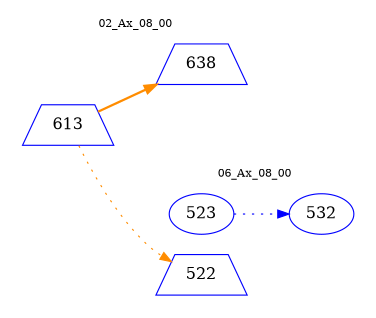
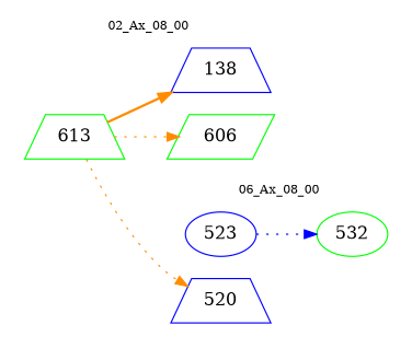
  digraph {
    rankdir=LR
    node [color=blue shape=trapezium]
    edge [color=darkorange style=dotted]
    n1 [label=523 shape=ellipse]
-   n2 [label=522]
-   n3 [label=532 shape=ellipse]
-   n4 [label=613]
-   n6 [label=638]
+   n2 [label=520]
+   n3 [color=green label=532 shape=ellipse]
+   n4 [color=green label=613]
+   n5 [color=green label=606 shape=parallelogram]
+   n6 [label=138]
    subgraph cluster_1 {
      color=white
      fontsize=10
      label="06_Ax_08_00"
      n1
      n2
      n3
    }
    subgraph cluster_2 {
      color=white
      fontsize=10
      label="02_Ax_08_00"
      n4
+     n5
      n6
    }
    n1 -> n3 [color=blue]
    n4 -> n2
+   n4 -> n5
    n4 -> n6 [style=bold]
  }
